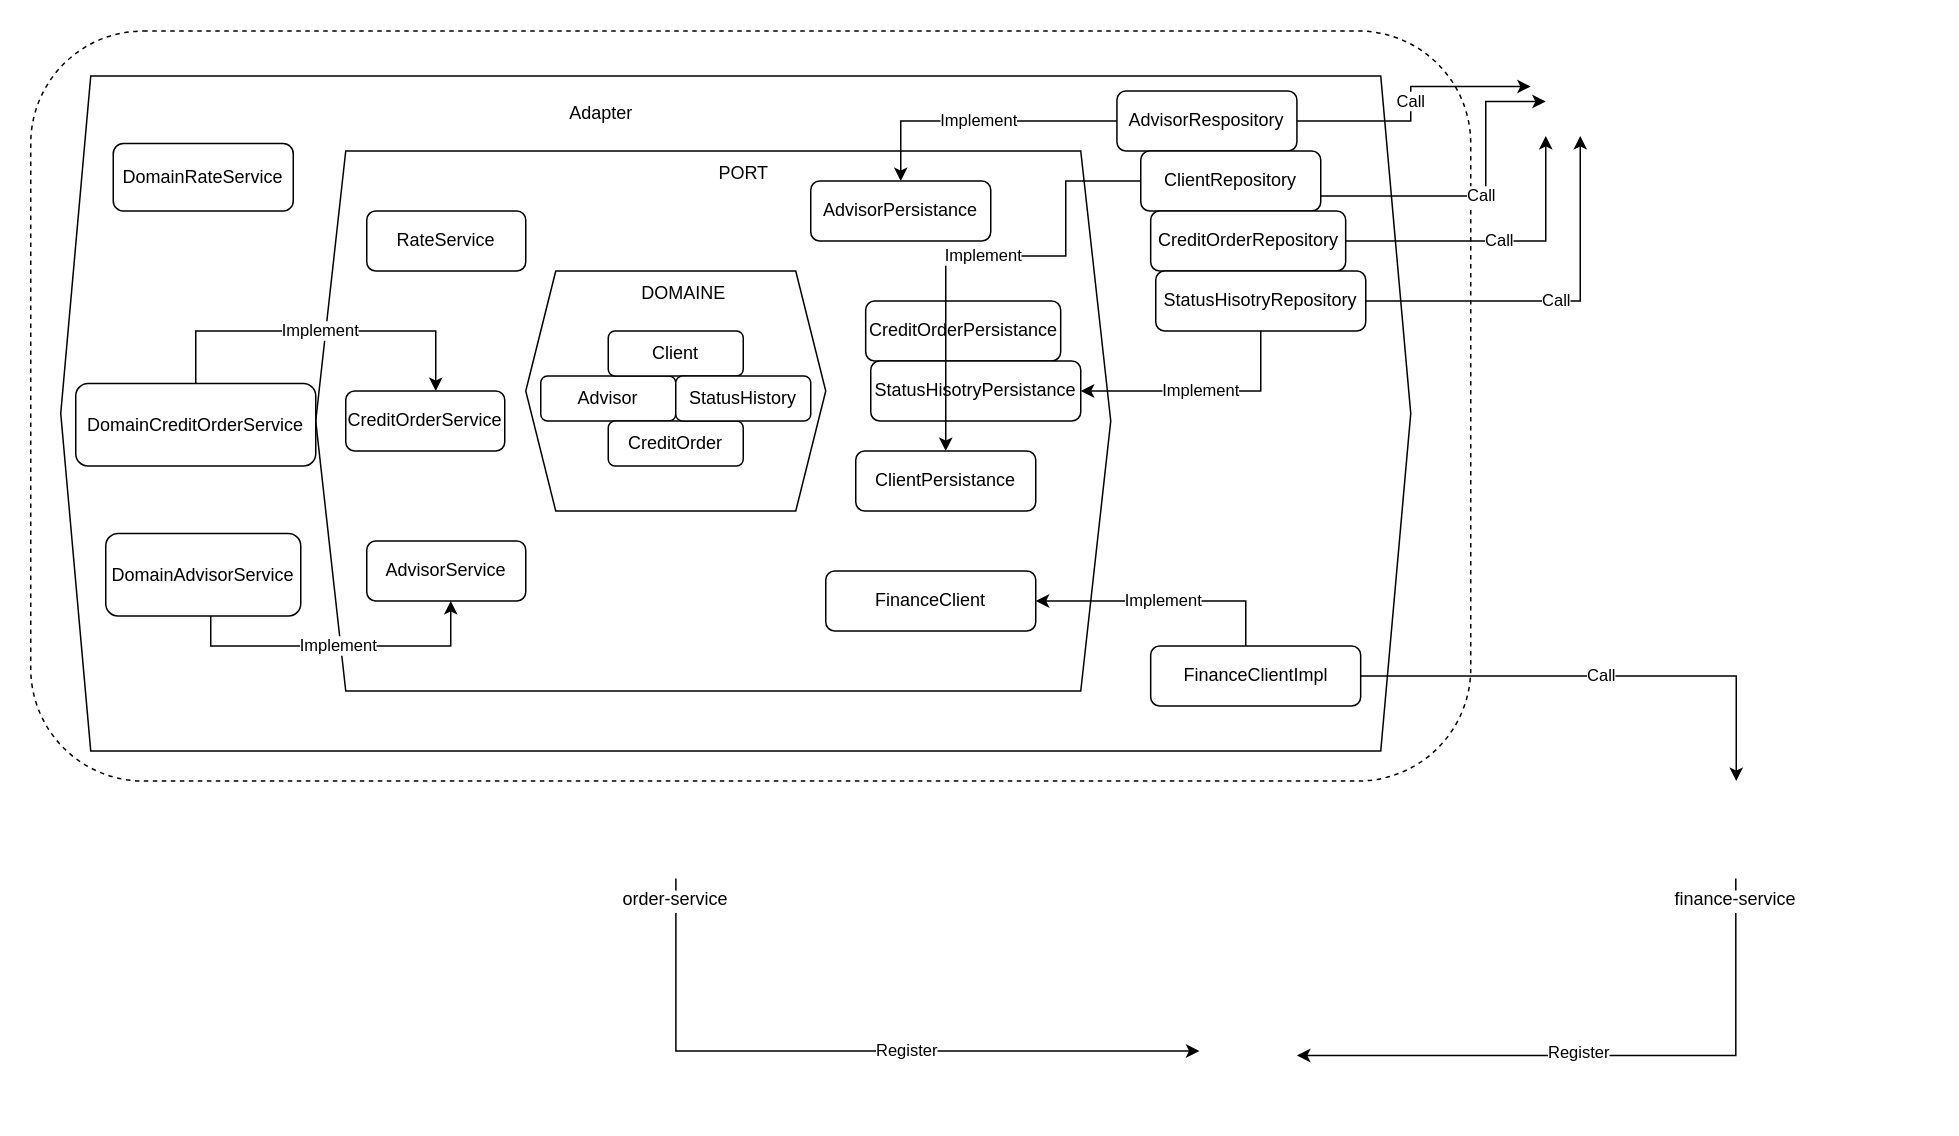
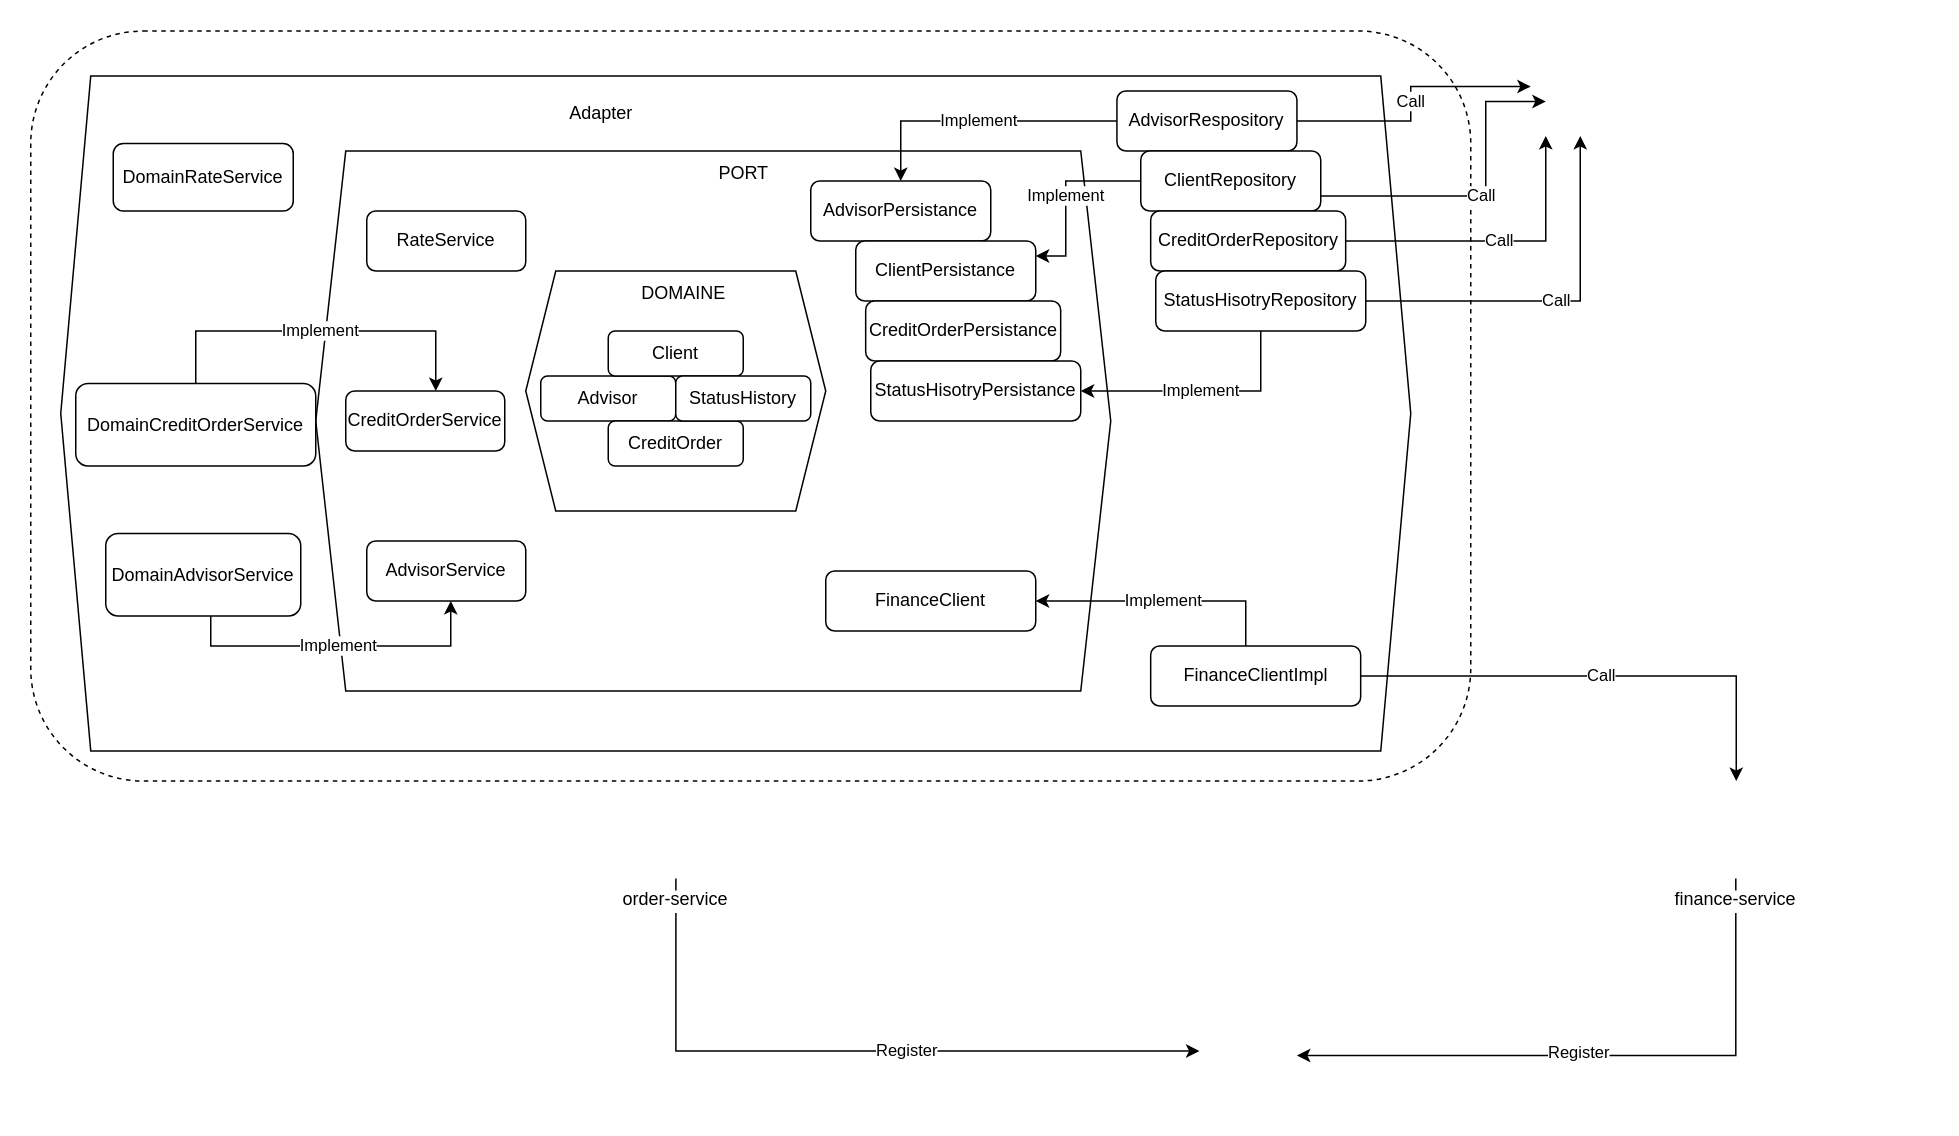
  <mxCell id="0" />
  <mxCell id="1" parent="0" />
  <mxCell id="2" value="" style="rounded=1;whiteSpace=wrap;html=1;fillColor=none;dashed=1;connectable=0;allowArrows=0;" vertex="1" parent="1"><mxGeometry x="20" y="20" width="960" height="500" as="geometry" /></mxCell>
  <mxCell id="3" value="" style="shape=hexagon;perimeter=hexagonPerimeter2;whiteSpace=wrap;html=1;fixedSize=1;fillColor=none;connectable=0;allowArrows=0;" vertex="1" parent="1"><mxGeometry x="40" y="50" width="900" height="450" as="geometry" /></mxCell>
  <mxCell id="4" value="" style="shape=hexagon;perimeter=hexagonPerimeter2;whiteSpace=wrap;html=1;fixedSize=1;fillColor=none;connectable=0;allowArrows=0;" vertex="1" parent="1"><mxGeometry x="210" y="100" width="530" height="360" as="geometry" /></mxCell>
  <mxCell id="5" value="PORT" style="text;html=1;align=center;verticalAlign=middle;resizable=0;points=[];autosize=1;strokeColor=none;fillColor=none;" vertex="1" parent="1"><mxGeometry x="465" y="100" width="60" height="30" as="geometry" /></mxCell>
  <mxCell id="6" value="" style="shape=hexagon;perimeter=hexagonPerimeter2;whiteSpace=wrap;html=1;fixedSize=1;fillColor=none;connectable=0;allowArrows=0;" vertex="1" parent="1"><mxGeometry x="350" y="180" width="200" height="160" as="geometry" /></mxCell>
  <mxCell id="7" value="DOMAINE" style="text;html=1;align=center;verticalAlign=middle;resizable=0;points=[];autosize=1;strokeColor=none;fillColor=none;" vertex="1" parent="1"><mxGeometry x="415" y="180" width="80" height="30" as="geometry" /></mxCell>
  <mxCell id="8" value="Adapter" style="text;html=1;align=center;verticalAlign=middle;resizable=0;points=[];autosize=1;strokeColor=none;fillColor=none;" vertex="1" parent="1"><mxGeometry x="365" y="60" width="70" height="30" as="geometry" /></mxCell>
  <mxCell id="9" style="edgeStyle=orthogonalEdgeStyle;rounded=0;orthogonalLoop=1;jettySize=auto;html=1;" edge="1" parent="1" source="11" target="36"><mxGeometry relative="1" as="geometry"><Array as="points"><mxPoint x="450" y="700" /></Array></mxGeometry></mxCell>
  <mxCell id="10" value="Register" style="edgeLabel;html=1;align=center;verticalAlign=middle;resizable=0;points=[];" vertex="1" connectable="0" parent="9"><mxGeometry x="0.153" y="1" relative="1" as="geometry"><mxPoint as="offset" /></mxGeometry></mxCell>
  <mxCell id="11" value="order-service" style="shape=image;verticalLabelPosition=bottom;labelBackgroundColor=default;verticalAlign=top;aspect=fixed;imageAspect=0;image=https://upload.wikimedia.org/wikipedia/commons/thumb/4/44/Spring_Framework_Logo_2018.svg/2560px-Spring_Framework_Logo_2018.svg.png;" vertex="1" parent="1"><mxGeometry x="323.37" y="520" width="253.25" height="65" as="geometry" /></mxCell>
  <mxCell id="12" style="edgeStyle=orthogonalEdgeStyle;rounded=0;orthogonalLoop=1;jettySize=auto;html=1;" edge="1" parent="1" source="14" target="36"><mxGeometry relative="1" as="geometry"><Array as="points"><mxPoint x="1157" y="703" /></Array></mxGeometry></mxCell>
  <mxCell id="13" value="Register" style="edgeLabel;html=1;align=center;verticalAlign=middle;resizable=0;points=[];" vertex="1" connectable="0" parent="12"><mxGeometry x="0.084" y="4" relative="1" as="geometry"><mxPoint y="-7" as="offset" /></mxGeometry></mxCell>
  <mxCell id="14" value="finance-service" style="shape=image;verticalLabelPosition=bottom;labelBackgroundColor=default;verticalAlign=top;aspect=fixed;imageAspect=0;image=https://upload.wikimedia.org/wikipedia/commons/thumb/4/44/Spring_Framework_Logo_2018.svg/2560px-Spring_Framework_Logo_2018.svg.png;" vertex="1" parent="1"><mxGeometry x="1030" y="520" width="253.25" height="65" as="geometry" /></mxCell>
  <mxCell id="15" value="Advisor" style="rounded=1;whiteSpace=wrap;html=1;" vertex="1" parent="1"><mxGeometry x="360" y="250" width="90" height="30" as="geometry" /></mxCell>
  <mxCell id="16" value="Client" style="rounded=1;whiteSpace=wrap;html=1;" vertex="1" parent="1"><mxGeometry x="405" y="220" width="90" height="30" as="geometry" /></mxCell>
  <mxCell id="17" value="CreditOrder" style="rounded=1;whiteSpace=wrap;html=1;" vertex="1" parent="1"><mxGeometry x="405" y="280" width="90" height="30" as="geometry" /></mxCell>
  <mxCell id="18" value="StatusHistory" style="rounded=1;whiteSpace=wrap;html=1;" vertex="1" parent="1"><mxGeometry x="450" y="250" width="90" height="30" as="geometry" /></mxCell>
  <mxCell id="19" value="AdvisorPersistance" style="rounded=1;whiteSpace=wrap;html=1;" vertex="1" parent="1"><mxGeometry x="540" y="120" width="120" height="40" as="geometry" /></mxCell>
- <mxCell id="20" value="ClientPersistance" style="rounded=1;whiteSpace=wrap;html=1;" vertex="1" parent="1"><mxGeometry x="570" y="300" width="120" height="40" as="geometry" /></mxCell>
+ <mxCell id="20" value="ClientPersistance" style="rounded=1;whiteSpace=wrap;html=1;" vertex="1" parent="1"><mxGeometry x="570" y="160" width="120" height="40" as="geometry" /></mxCell>
  <mxCell id="21" value="CreditOrderPersistance" style="rounded=1;whiteSpace=wrap;html=1;" vertex="1" parent="1"><mxGeometry x="576.62" y="200" width="130" height="40" as="geometry" /></mxCell>
  <mxCell id="22" value="StatusHisotryPersistance" style="rounded=1;whiteSpace=wrap;html=1;" vertex="1" parent="1"><mxGeometry x="580" y="240" width="140" height="40" as="geometry" /></mxCell>
  <mxCell id="23" value="FinanceClient" style="rounded=1;whiteSpace=wrap;html=1;" vertex="1" parent="1"><mxGeometry x="550" y="380" width="140" height="40" as="geometry" /></mxCell>
  <mxCell id="24" value="Implement" style="edgeStyle=orthogonalEdgeStyle;rounded=0;orthogonalLoop=1;jettySize=auto;html=1;" edge="1" parent="1" source="25" target="19"><mxGeometry relative="1" as="geometry" /></mxCell>
  <mxCell id="25" value="AdvisorRespository" style="rounded=1;whiteSpace=wrap;html=1;" vertex="1" parent="1"><mxGeometry x="744.12" y="60" width="120" height="40" as="geometry" /></mxCell>
  <mxCell id="26" value="ClientRepository" style="rounded=1;whiteSpace=wrap;html=1;" vertex="1" parent="1"><mxGeometry x="760" y="100" width="120" height="40" as="geometry" /></mxCell>
  <mxCell id="27" value="CreditOrderRepository" style="rounded=1;whiteSpace=wrap;html=1;" vertex="1" parent="1"><mxGeometry x="766.62" y="140" width="130" height="40" as="geometry" /></mxCell>
  <mxCell id="28" value="StatusHisotryRepository" style="rounded=1;whiteSpace=wrap;html=1;" vertex="1" parent="1"><mxGeometry x="770" y="180" width="140" height="40" as="geometry" /></mxCell>
  <mxCell id="29" value="RateService" style="rounded=1;whiteSpace=wrap;html=1;" vertex="1" parent="1"><mxGeometry x="244" y="140" width="106" height="40" as="geometry" /></mxCell>
  <mxCell id="30" value="CreditOrderService" style="rounded=1;whiteSpace=wrap;html=1;" vertex="1" parent="1"><mxGeometry x="230" y="260" width="106" height="40" as="geometry" /></mxCell>
  <mxCell id="31" value="AdvisorService" style="rounded=1;whiteSpace=wrap;html=1;" vertex="1" parent="1"><mxGeometry x="244" y="360" width="106" height="40" as="geometry" /></mxCell>
  <mxCell id="32" value="DomainRateService" style="rounded=1;whiteSpace=wrap;html=1;" vertex="1" parent="1"><mxGeometry x="75" y="95" width="120" height="45" as="geometry" /></mxCell>
  <mxCell id="33" value="DomainCreditOrderService" style="rounded=1;whiteSpace=wrap;html=1;" vertex="1" parent="1"><mxGeometry x="50" y="255" width="160" height="55" as="geometry" /></mxCell>
  <mxCell id="34" value="DomainAdvisorService" style="rounded=1;whiteSpace=wrap;html=1;" vertex="1" parent="1"><mxGeometry x="70" y="355" width="130" height="55" as="geometry" /></mxCell>
  <mxCell id="35" value="FinanceClientImpl" style="rounded=1;whiteSpace=wrap;html=1;" vertex="1" parent="1"><mxGeometry x="766.62" y="430" width="140" height="40" as="geometry" /></mxCell>
  <mxCell id="36" value="" style="shape=image;verticalLabelPosition=bottom;labelBackgroundColor=default;verticalAlign=top;aspect=fixed;imageAspect=0;image=https://www.svgrepo.com/show/448216/consul.svg;" vertex="1" parent="1"><mxGeometry x="799.12" y="670" width="65" height="65" as="geometry" /></mxCell>
  <mxCell id="37" value="Implement" style="edgeStyle=orthogonalEdgeStyle;rounded=0;orthogonalLoop=1;jettySize=auto;html=1;" edge="1" parent="1" source="26" target="20"><mxGeometry relative="1" as="geometry"><mxPoint x="754" y="90" as="sourcePoint" /><mxPoint x="610" y="130" as="targetPoint" /><Array as="points"><mxPoint x="710" y="120" /><mxPoint x="710" y="170" /></Array></mxGeometry></mxCell>
  <mxCell id="38" value="Implement" style="edgeStyle=orthogonalEdgeStyle;rounded=0;orthogonalLoop=1;jettySize=auto;html=1;" edge="1" parent="1" source="28" target="22"><mxGeometry relative="1" as="geometry"><mxPoint x="777" y="170" as="sourcePoint" /><mxPoint x="717" y="230" as="targetPoint" /><Array as="points"><mxPoint x="840" y="260" /></Array></mxGeometry></mxCell>
  <mxCell id="39" value="" style="shape=image;verticalLabelPosition=bottom;labelBackgroundColor=default;verticalAlign=top;aspect=fixed;imageAspect=0;image=https://upload.wikimedia.org/wikipedia/commons/thumb/b/ba/Database-postgres.svg/1200px-Database-postgres.svg.png;" vertex="1" parent="1"><mxGeometry x="1020" y="25" width="45.99" height="65" as="geometry" /></mxCell>
  <mxCell id="40" value="Call" style="edgeStyle=orthogonalEdgeStyle;rounded=0;orthogonalLoop=1;jettySize=auto;html=1;" edge="1" parent="1" source="25" target="39"><mxGeometry relative="1" as="geometry"><mxPoint x="754" y="90" as="sourcePoint" /><mxPoint x="1110" y="70" as="targetPoint" /><Array as="points"><mxPoint x="940" y="80" /><mxPoint x="940" y="57" /></Array></mxGeometry></mxCell>
  <mxCell id="41" value="Call" style="edgeStyle=orthogonalEdgeStyle;rounded=0;orthogonalLoop=1;jettySize=auto;html=1;" edge="1" parent="1" source="26"><mxGeometry relative="1" as="geometry"><mxPoint x="874" y="90" as="sourcePoint" /><mxPoint x="1030" y="67" as="targetPoint" /><Array as="points"><mxPoint x="990" y="130" /><mxPoint x="990" y="67" /></Array></mxGeometry></mxCell>
  <mxCell id="42" value="Call" style="edgeStyle=orthogonalEdgeStyle;rounded=0;orthogonalLoop=1;jettySize=auto;html=1;" edge="1" parent="1" source="27" target="39"><mxGeometry relative="1" as="geometry"><mxPoint x="890" y="140" as="sourcePoint" /><mxPoint x="1040" y="77" as="targetPoint" /><Array as="points"><mxPoint x="1030" y="160" /></Array></mxGeometry></mxCell>
  <mxCell id="43" value="Call" style="edgeStyle=orthogonalEdgeStyle;rounded=0;orthogonalLoop=1;jettySize=auto;html=1;" edge="1" parent="1" source="28" target="39"><mxGeometry relative="1" as="geometry"><mxPoint x="907" y="170" as="sourcePoint" /><mxPoint x="1053" y="100" as="targetPoint" /><Array as="points"><mxPoint x="1053" y="200" /></Array></mxGeometry></mxCell>
  <mxCell id="44" value="Implement" style="edgeStyle=orthogonalEdgeStyle;rounded=0;orthogonalLoop=1;jettySize=auto;html=1;" edge="1" parent="1" source="35" target="23"><mxGeometry relative="1" as="geometry"><mxPoint x="850" y="230" as="sourcePoint" /><mxPoint x="730" y="270" as="targetPoint" /><Array as="points"><mxPoint x="830" y="400" /></Array></mxGeometry></mxCell>
  <mxCell id="45" value="Call" style="edgeStyle=orthogonalEdgeStyle;rounded=0;orthogonalLoop=1;jettySize=auto;html=1;" edge="1" parent="1" source="35" target="14"><mxGeometry relative="1" as="geometry"><mxPoint x="906.62" y="450" as="sourcePoint" /><mxPoint x="1049.62" y="340" as="targetPoint" /><Array as="points"><mxPoint x="1157" y="450" /></Array></mxGeometry></mxCell>
  <mxCell id="46" value="Implement" style="edgeStyle=orthogonalEdgeStyle;rounded=0;orthogonalLoop=1;jettySize=auto;html=1;" edge="1" parent="1" source="33" target="30"><mxGeometry relative="1" as="geometry"><mxPoint x="205" y="127" as="sourcePoint" /><mxPoint x="254" y="170" as="targetPoint" /><Array as="points"><mxPoint x="130" y="220" /><mxPoint x="290" y="220" /></Array></mxGeometry></mxCell>
  <mxCell id="47" value="Implement" style="edgeStyle=orthogonalEdgeStyle;rounded=0;orthogonalLoop=1;jettySize=auto;html=1;" edge="1" parent="1" source="34" target="31"><mxGeometry relative="1" as="geometry"><mxPoint x="140" y="265" as="sourcePoint" /><mxPoint x="300" y="270" as="targetPoint" /><Array as="points"><mxPoint x="140" y="430" /><mxPoint x="300" y="430" /></Array></mxGeometry></mxCell>
